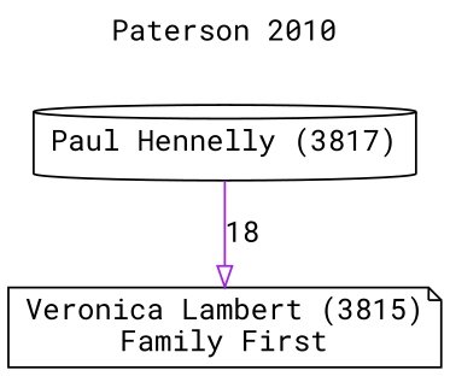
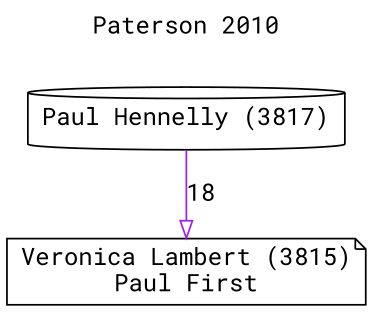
  digraph {
    label="Paterson 2010"
    labelloc=t
    mclimit=10
    fontname="Roboto Mono"
    node [fontname="Roboto Mono"]
-   n1 [label="Veronica Lambert (3815)\nFamily First" shape=note]
+   n1 [label="Veronica Lambert (3815)\nPaul First" shape=note]
    n2 [label="Paul Hennelly (3817)\n" shape=cylinder]
    n2 -> n1 [label=18 color=purple arrowhead=onormal fontname="Roboto Mono"]
  }
